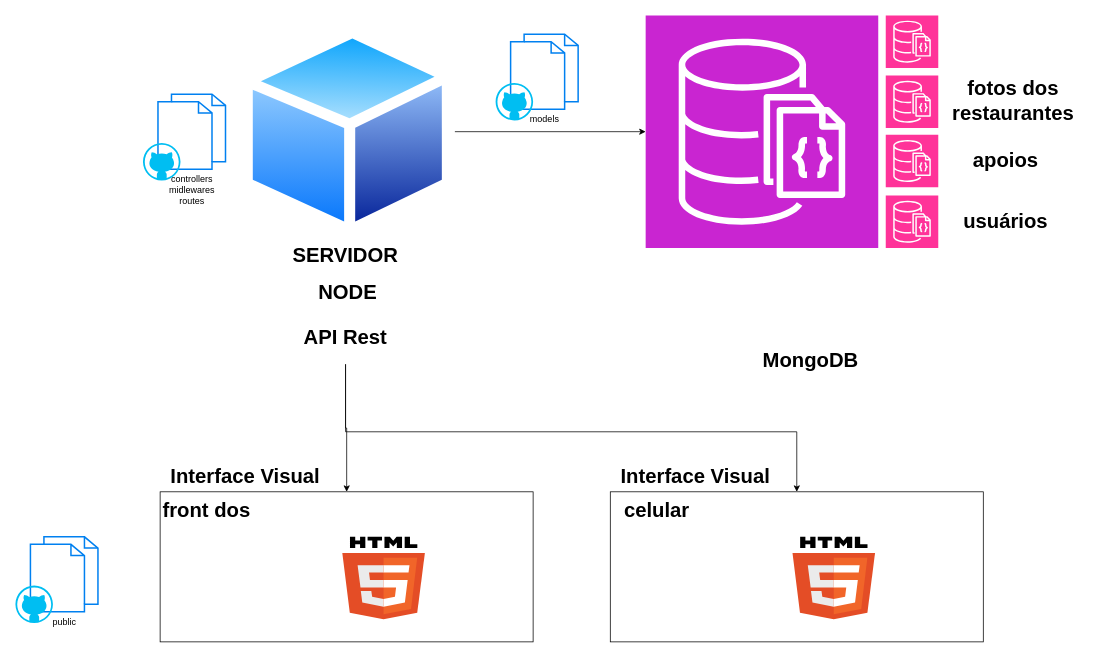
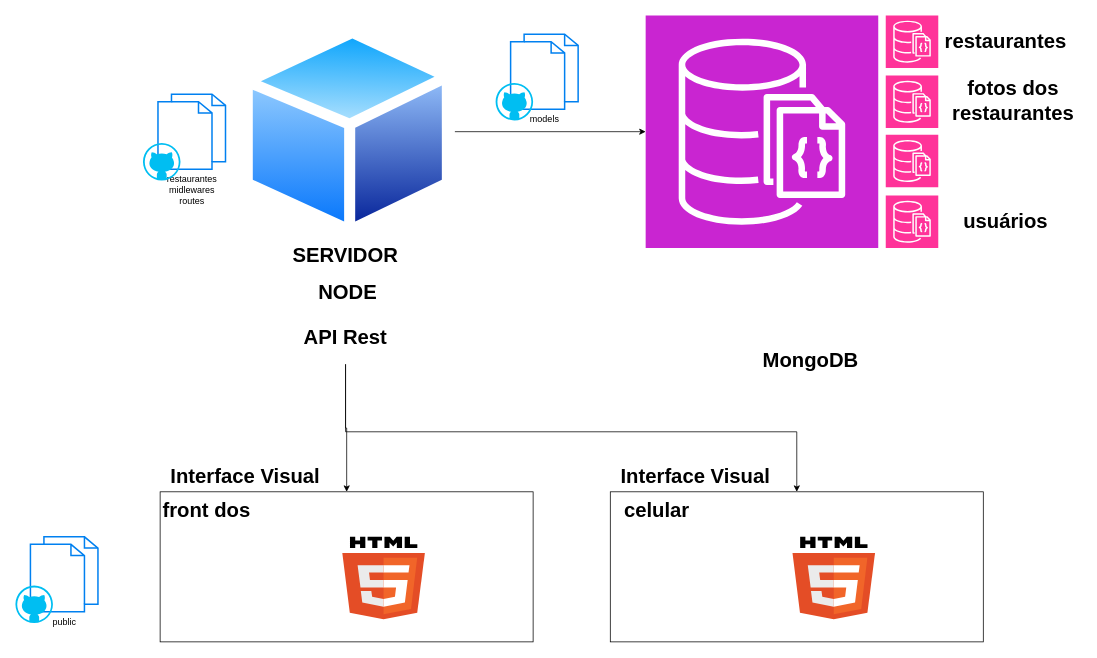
  <mxCell id="0" />
  <mxCell id="1" parent="0" />
  <mxCell id="2" value="" style="rounded=0;whiteSpace=wrap;html=1;" vertex="1" parent="1"><mxGeometry x="212.86" y="655" width="497.14" height="200" as="geometry" /></mxCell>
  <mxCell id="3" style="edgeStyle=orthogonalEdgeStyle;rounded=0;orthogonalLoop=1;jettySize=auto;html=1;" edge="1" parent="1" source="4" target="5"><mxGeometry relative="1" as="geometry" /></mxCell>
  <mxCell id="4" value="" style="image;aspect=fixed;perimeter=ellipsePerimeter;html=1;align=center;shadow=0;dashed=0;spacingTop=3;image=img/lib/active_directory/generic_node.svg;" vertex="1" parent="1"><mxGeometry x="320" y="35" width="285.72" height="280" as="geometry" /></mxCell>
  <mxCell id="5" value="" style="sketch=0;points=[[0,0,0],[0.25,0,0],[0.5,0,0],[0.75,0,0],[1,0,0],[0,1,0],[0.25,1,0],[0.5,1,0],[0.75,1,0],[1,1,0],[0,0.25,0],[0,0.5,0],[0,0.75,0],[1,0.25,0],[1,0.5,0],[1,0.75,0]];outlineConnect=0;fontColor=#232F3E;fillColor=#C925D1;strokeColor=#ffffff;dashed=0;verticalLabelPosition=bottom;verticalAlign=top;align=center;html=1;fontSize=12;fontStyle=0;aspect=fixed;shape=mxgraph.aws4.resourceIcon;resIcon=mxgraph.aws4.documentdb_with_mongodb_compatibility;" vertex="1" parent="1"><mxGeometry x="860" y="20" width="310" height="310" as="geometry" /></mxCell>
  <mxCell id="6" value="" style="sketch=0;points=[[0,0,0],[0.25,0,0],[0.5,0,0],[0.75,0,0],[1,0,0],[0,1,0],[0.25,1,0],[0.5,1,0],[0.75,1,0],[1,1,0],[0,0.25,0],[0,0.5,0],[0,0.75,0],[1,0.25,0],[1,0.5,0],[1,0.75,0]];outlineConnect=0;fontColor=#232F3E;fillColor=#FF3399;strokeColor=#ffffff;dashed=0;verticalLabelPosition=bottom;verticalAlign=top;align=center;html=1;fontSize=12;fontStyle=0;aspect=fixed;shape=mxgraph.aws4.resourceIcon;resIcon=mxgraph.aws4.documentdb_with_mongodb_compatibility;" vertex="1" parent="1"><mxGeometry x="1180" y="20" width="70" height="70" as="geometry" /></mxCell>
  <mxCell id="7" value="" style="dashed=0;outlineConnect=0;html=1;align=center;labelPosition=center;verticalLabelPosition=bottom;verticalAlign=top;shape=mxgraph.weblogos.html5" vertex="1" parent="1"><mxGeometry x="455.72" y="715" width="110" height="110" as="geometry" /></mxCell>
  <mxCell id="8" value="" style="shape=image;html=1;verticalAlign=top;verticalLabelPosition=bottom;labelBackgroundColor=#ffffff;imageAspect=0;aspect=fixed;image=https://cdn1.iconfinder.com/data/icons/ionicons-fill-vol-2/512/logo-javascript-128.png;fontColor=#FFFF00;" vertex="1" parent="1"><mxGeometry x="315.72" y="705" width="128" height="128" as="geometry" /></mxCell>
  <mxCell id="9" value="" style="sketch=0;points=[[0,0,0],[0.25,0,0],[0.5,0,0],[0.75,0,0],[1,0,0],[0,1,0],[0.25,1,0],[0.5,1,0],[0.75,1,0],[1,1,0],[0,0.25,0],[0,0.5,0],[0,0.75,0],[1,0.25,0],[1,0.5,0],[1,0.75,0]];outlineConnect=0;fontColor=#232F3E;fillColor=#FF3399;strokeColor=#ffffff;dashed=0;verticalLabelPosition=bottom;verticalAlign=top;align=center;html=1;fontSize=12;fontStyle=0;aspect=fixed;shape=mxgraph.aws4.resourceIcon;resIcon=mxgraph.aws4.documentdb_with_mongodb_compatibility;" vertex="1" parent="1"><mxGeometry x="1180" y="100" width="70" height="70" as="geometry" /></mxCell>
  <mxCell id="10" value="" style="sketch=0;points=[[0,0,0],[0.25,0,0],[0.5,0,0],[0.75,0,0],[1,0,0],[0,1,0],[0.25,1,0],[0.5,1,0],[0.75,1,0],[1,1,0],[0,0.25,0],[0,0.5,0],[0,0.75,0],[1,0.25,0],[1,0.5,0],[1,0.75,0]];outlineConnect=0;fontColor=#232F3E;fillColor=#FF3399;strokeColor=#ffffff;dashed=0;verticalLabelPosition=bottom;verticalAlign=top;align=center;html=1;fontSize=12;fontStyle=0;aspect=fixed;shape=mxgraph.aws4.resourceIcon;resIcon=mxgraph.aws4.documentdb_with_mongodb_compatibility;" vertex="1" parent="1"><mxGeometry x="1180" y="179" width="70" height="70" as="geometry" /></mxCell>
  <mxCell id="11" value="" style="sketch=0;points=[[0,0,0],[0.25,0,0],[0.5,0,0],[0.75,0,0],[1,0,0],[0,1,0],[0.25,1,0],[0.5,1,0],[0.75,1,0],[1,1,0],[0,0.25,0],[0,0.5,0],[0,0.75,0],[1,0.25,0],[1,0.5,0],[1,0.75,0]];outlineConnect=0;fontColor=#232F3E;fillColor=#FF3399;strokeColor=#ffffff;dashed=0;verticalLabelPosition=bottom;verticalAlign=top;align=center;html=1;fontSize=12;fontStyle=0;aspect=fixed;shape=mxgraph.aws4.resourceIcon;resIcon=mxgraph.aws4.documentdb_with_mongodb_compatibility;" vertex="1" parent="1"><mxGeometry x="1180" y="260" width="70" height="70" as="geometry" /></mxCell>
  <mxCell id="12" value="SERVIDOR" style="text;html=1;strokeColor=none;fillColor=none;align=center;verticalAlign=middle;whiteSpace=wrap;rounded=0;fontStyle=1;fontSize=27;" vertex="1" parent="1"><mxGeometry x="370" y="305" width="180" height="70" as="geometry" /></mxCell>
  <mxCell id="13" value="NODE" style="text;html=1;strokeColor=none;fillColor=none;align=center;verticalAlign=middle;whiteSpace=wrap;rounded=0;fontStyle=1;fontSize=27;" vertex="1" parent="1"><mxGeometry x="372.86" y="355" width="180" height="70" as="geometry" /></mxCell>
  <mxCell id="14" style="edgeStyle=orthogonalEdgeStyle;rounded=0;orthogonalLoop=1;jettySize=auto;html=1;" edge="1" parent="1" source="16" target="2"><mxGeometry relative="1" as="geometry" /></mxCell>
  <mxCell id="15" style="edgeStyle=orthogonalEdgeStyle;rounded=0;orthogonalLoop=1;jettySize=auto;html=1;entryX=0.5;entryY=0;entryDx=0;entryDy=0;" edge="1" parent="1" source="16" target="24"><mxGeometry relative="1" as="geometry"><Array as="points"><mxPoint x="460" y="575" /><mxPoint x="1061" y="575" /></Array></mxGeometry></mxCell>
  <mxCell id="16" value="API Rest" style="text;html=1;strokeColor=none;fillColor=none;align=center;verticalAlign=middle;whiteSpace=wrap;rounded=0;fontStyle=1;fontSize=27;" vertex="1" parent="1"><mxGeometry x="370" y="415" width="180" height="70" as="geometry" /></mxCell>
  <mxCell id="17" value="MongoDB" style="text;html=1;strokeColor=none;fillColor=none;align=center;verticalAlign=middle;whiteSpace=wrap;rounded=0;fontStyle=1;fontSize=27;" vertex="1" parent="1"><mxGeometry x="990" y="445" width="180" height="70" as="geometry" /></mxCell>
+ <mxCell id="18" value="restaurantes" style="text;html=1;strokeColor=none;fillColor=none;align=center;verticalAlign=middle;whiteSpace=wrap;rounded=0;fontStyle=1;fontSize=27;" vertex="1" parent="1"><mxGeometry x="1250" y="20" width="180" height="70" as="geometry" /></mxCell>
  <mxCell id="19" value="fotos dos restaurantes" style="text;html=1;strokeColor=none;fillColor=none;align=center;verticalAlign=middle;whiteSpace=wrap;rounded=0;fontStyle=1;fontSize=27;" vertex="1" parent="1"><mxGeometry x="1260" y="99" width="180" height="70" as="geometry" /></mxCell>
- <mxCell id="20" value="apoios" style="text;html=1;strokeColor=none;fillColor=none;align=center;verticalAlign=middle;whiteSpace=wrap;rounded=0;fontStyle=1;fontSize=27;" vertex="1" parent="1"><mxGeometry x="1250" y="179" width="180" height="70" as="geometry" /></mxCell>
  <mxCell id="21" value="usuários" style="text;html=1;strokeColor=none;fillColor=none;align=center;verticalAlign=middle;whiteSpace=wrap;rounded=0;fontStyle=1;fontSize=27;" vertex="1" parent="1"><mxGeometry x="1250" y="260" width="180" height="70" as="geometry" /></mxCell>
  <mxCell id="22" value="Interface Visual" style="text;html=1;strokeColor=none;fillColor=none;align=center;verticalAlign=middle;whiteSpace=wrap;rounded=0;fontStyle=1;fontSize=27;" vertex="1" parent="1"><mxGeometry x="212.86" y="615" width="227.14" height="40" as="geometry" /></mxCell>
  <mxCell id="23" value="front dos" style="text;html=1;strokeColor=none;fillColor=none;align=center;verticalAlign=middle;whiteSpace=wrap;rounded=0;fontStyle=1;fontSize=27;" vertex="1" parent="1"><mxGeometry x="210" y="655" width="130" height="50" as="geometry" /></mxCell>
  <mxCell id="24" value="" style="rounded=0;whiteSpace=wrap;html=1;" vertex="1" parent="1"><mxGeometry x="812.86" y="655" width="497.14" height="200" as="geometry" /></mxCell>
  <mxCell id="25" value="" style="dashed=0;outlineConnect=0;html=1;align=center;labelPosition=center;verticalLabelPosition=bottom;verticalAlign=top;shape=mxgraph.weblogos.html5" vertex="1" parent="1"><mxGeometry x="1055.72" y="715" width="110" height="110" as="geometry" /></mxCell>
  <mxCell id="26" value="" style="shape=image;html=1;verticalAlign=top;verticalLabelPosition=bottom;labelBackgroundColor=#ffffff;imageAspect=0;aspect=fixed;image=https://cdn1.iconfinder.com/data/icons/ionicons-fill-vol-2/512/logo-javascript-128.png;fontColor=#FFFF00;" vertex="1" parent="1"><mxGeometry x="915.72" y="705" width="128" height="128" as="geometry" /></mxCell>
  <mxCell id="27" value="Interface Visual" style="text;html=1;strokeColor=none;fillColor=none;align=center;verticalAlign=middle;whiteSpace=wrap;rounded=0;fontStyle=1;fontSize=27;" vertex="1" parent="1"><mxGeometry x="812.86" y="615" width="227.14" height="40" as="geometry" /></mxCell>
  <mxCell id="28" value="celular" style="text;html=1;strokeColor=none;fillColor=none;align=center;verticalAlign=middle;whiteSpace=wrap;rounded=0;fontStyle=1;fontSize=27;" vertex="1" parent="1"><mxGeometry x="810" y="655" width="130" height="50" as="geometry" /></mxCell>
  <mxCell id="29" value="" style="group" vertex="1" connectable="0" parent="1"><mxGeometry x="20" y="715" width="110" height="115" as="geometry" /></mxCell>
  <mxCell id="30" value="public" style="html=1;verticalLabelPosition=bottom;align=center;labelBackgroundColor=#ffffff;verticalAlign=top;strokeWidth=2;strokeColor=#0080F0;shadow=0;dashed=0;shape=mxgraph.ios7.icons.documents;" vertex="1" parent="29"><mxGeometry x="20" width="90" height="100" as="geometry" /></mxCell>
  <mxCell id="31" value="" style="verticalLabelPosition=bottom;html=1;verticalAlign=top;align=center;strokeColor=none;fillColor=#00BEF2;shape=mxgraph.azure.github_code;pointerEvents=1;" vertex="1" parent="29"><mxGeometry y="65" width="50" height="50" as="geometry" /></mxCell>
  <mxCell id="32" value="" style="group" vertex="1" connectable="0" parent="1"><mxGeometry x="660" y="45" width="110" height="115" as="geometry" /></mxCell>
  <mxCell id="33" value="models" style="html=1;verticalLabelPosition=bottom;align=center;labelBackgroundColor=#ffffff;verticalAlign=top;strokeWidth=2;strokeColor=#0080F0;shadow=0;dashed=0;shape=mxgraph.ios7.icons.documents;" vertex="1" parent="32"><mxGeometry x="20" width="90" height="100" as="geometry" /></mxCell>
  <mxCell id="34" value="" style="verticalLabelPosition=bottom;html=1;verticalAlign=top;align=center;strokeColor=none;fillColor=#00BEF2;shape=mxgraph.azure.github_code;pointerEvents=1;" vertex="1" parent="32"><mxGeometry y="65" width="50" height="50" as="geometry" /></mxCell>
  <mxCell id="35" value="" style="group" vertex="1" connectable="0" parent="1"><mxGeometry x="190" y="125" width="110" height="115" as="geometry" /></mxCell>
- <mxCell id="36" value="controllers&lt;br&gt;midlewares&lt;br&gt;routes" style="html=1;verticalLabelPosition=bottom;align=center;labelBackgroundColor=#ffffff;verticalAlign=top;strokeWidth=2;strokeColor=#0080F0;shadow=0;dashed=0;shape=mxgraph.ios7.icons.documents;" vertex="1" parent="35"><mxGeometry x="20" width="90" height="100" as="geometry" /></mxCell>
+ <mxCell id="36" value="restaurantes&lt;br&gt;midlewares&lt;br&gt;routes" style="html=1;verticalLabelPosition=bottom;align=center;labelBackgroundColor=#ffffff;verticalAlign=top;strokeWidth=2;strokeColor=#0080F0;shadow=0;dashed=0;shape=mxgraph.ios7.icons.documents;" vertex="1" parent="35"><mxGeometry x="20" width="90" height="100" as="geometry" /></mxCell>
  <mxCell id="37" value="" style="verticalLabelPosition=bottom;html=1;verticalAlign=top;align=center;strokeColor=none;fillColor=#00BEF2;shape=mxgraph.azure.github_code;pointerEvents=1;" vertex="1" parent="35"><mxGeometry y="65" width="50" height="50" as="geometry" /></mxCell>
